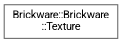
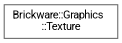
  digraph {
    rankdir=TB
    fontname=Roboto
-   n1 [color=gray40 fillcolor=white fontname=Roboto fontsize=10 height=0.2 label="Brickware::Brickware\l::Texture" shape=record style=filled width=0.4]
+   n1 [color=gray40 fillcolor=white fontname=Roboto fontsize=10 height=0.2 label="Brickware::Graphics\l::Texture" shape=record style=filled width=0.4]
  }
